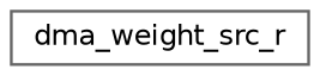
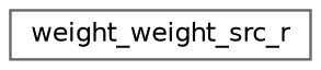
  digraph {
    rankdir=LR
-   n1 [color=grey40 fillcolor=white fontname=Helvetica fontsize=10 height=0.2 label=dma_weight_src_r shape=box style=filled width=0.4]
+   n1 [color=grey40 fillcolor=white fontname=Helvetica fontsize=10 height=0.2 label=weight_weight_src_r shape=box style=filled width=0.4]
  }
